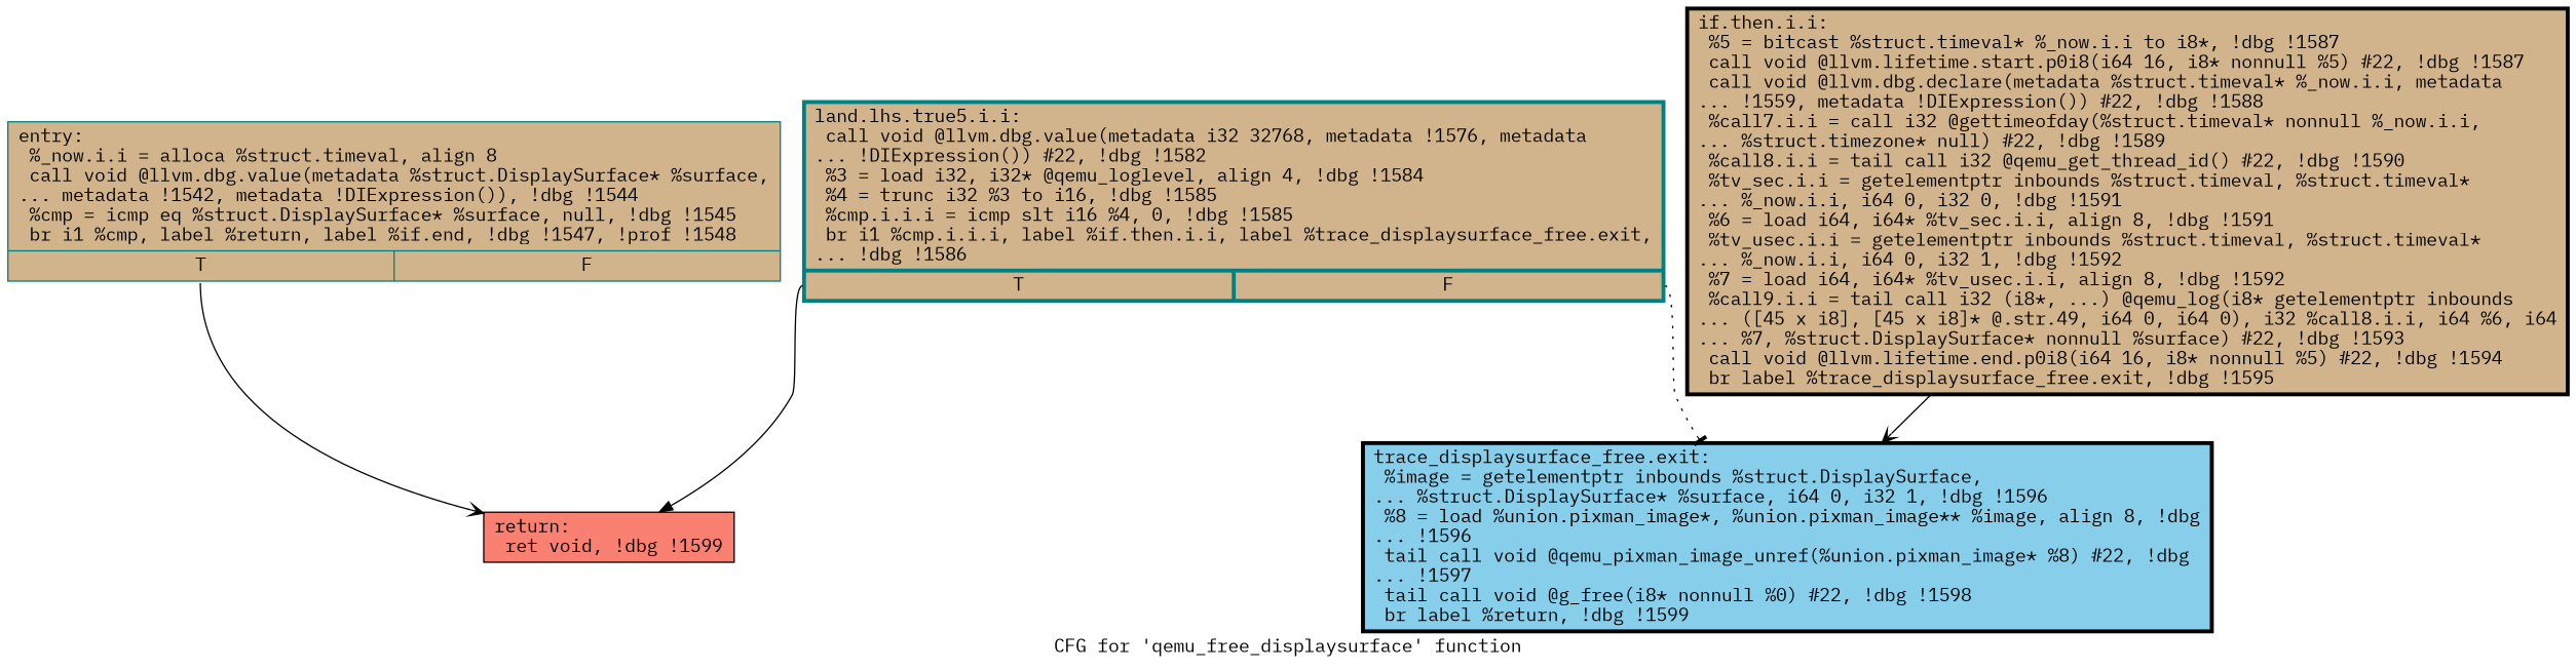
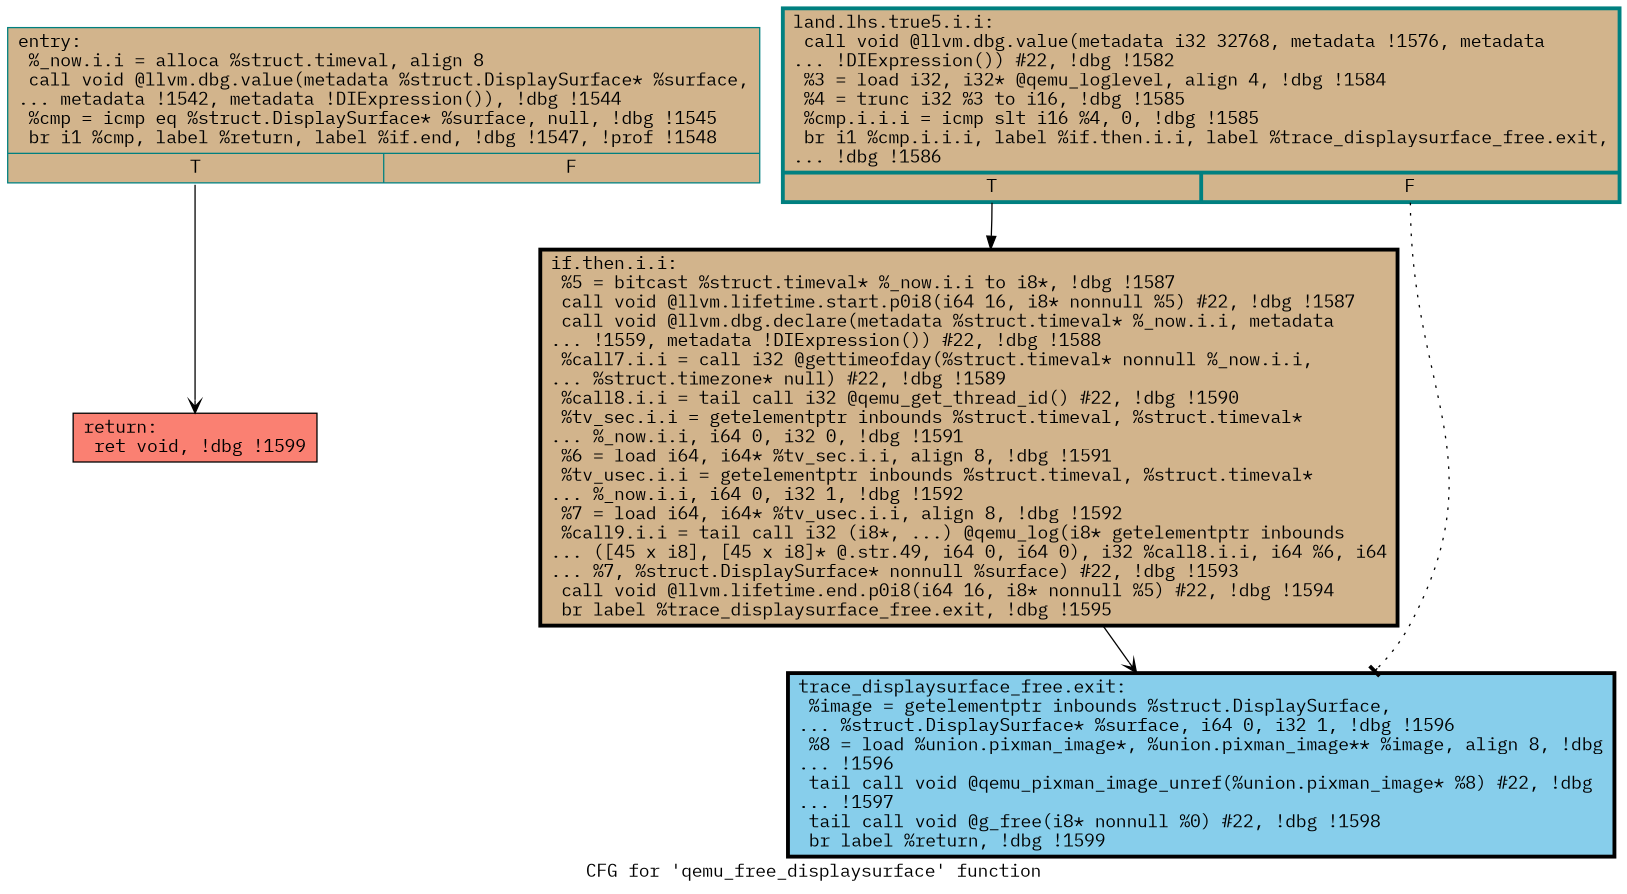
  digraph {
    fontname="IBM Plex Mono"
    label="CFG for 'qemu_free_displaysurface' function"
    node [color=black fillcolor=tan fontname="IBM Plex Mono" shape=record style=filled penwidth=3.0]
    edge [arrowhead=vee fontname="IBM Plex Mono" style=solid tailport=s0]
    n1 [color=teal label="{entry:\l  %_now.i.i = alloca %struct.timeval, align 8\l  call void @llvm.dbg.value(metadata %struct.DisplaySurface* %surface,\l... metadata !1542, metadata !DIExpression()), !dbg !1544\l  %cmp = icmp eq %struct.DisplaySurface* %surface, null, !dbg !1545\l  br i1 %cmp, label %return, label %if.end, !dbg !1547, !prof !1548\l|{<s0>T|<s1>F}}" penwidth=""]
    n2 [fillcolor=salmon label="{return:                                           \l  ret void, !dbg !1599\l}" penwidth=""]
    n3 [fillcolor=skyblue label="{trace_displaysurface_free.exit:                   \l  %image = getelementptr inbounds %struct.DisplaySurface,\l... %struct.DisplaySurface* %surface, i64 0, i32 1, !dbg !1596\l  %8 = load %union.pixman_image*, %union.pixman_image** %image, align 8, !dbg\l... !1596\l  tail call void @qemu_pixman_image_unref(%union.pixman_image* %8) #22, !dbg\l... !1597\l  tail call void @g_free(i8* nonnull %0) #22, !dbg !1598\l  br label %return, !dbg !1599\l}"]
    n4 [color=teal label="{land.lhs.true5.i.i:                               \l  call void @llvm.dbg.value(metadata i32 32768, metadata !1576, metadata\l... !DIExpression()) #22, !dbg !1582\l  %3 = load i32, i32* @qemu_loglevel, align 4, !dbg !1584\l  %4 = trunc i32 %3 to i16, !dbg !1585\l  %cmp.i.i.i = icmp slt i16 %4, 0, !dbg !1585\l  br i1 %cmp.i.i.i, label %if.then.i.i, label %trace_displaysurface_free.exit,\l... !dbg !1586\l|{<s0>T|<s1>F}}"]
    n5 [label="{if.then.i.i:                                      \l  %5 = bitcast %struct.timeval* %_now.i.i to i8*, !dbg !1587\l  call void @llvm.lifetime.start.p0i8(i64 16, i8* nonnull %5) #22, !dbg !1587\l  call void @llvm.dbg.declare(metadata %struct.timeval* %_now.i.i, metadata\l... !1559, metadata !DIExpression()) #22, !dbg !1588\l  %call7.i.i = call i32 @gettimeofday(%struct.timeval* nonnull %_now.i.i,\l... %struct.timezone* null) #22, !dbg !1589\l  %call8.i.i = tail call i32 @qemu_get_thread_id() #22, !dbg !1590\l  %tv_sec.i.i = getelementptr inbounds %struct.timeval, %struct.timeval*\l... %_now.i.i, i64 0, i32 0, !dbg !1591\l  %6 = load i64, i64* %tv_sec.i.i, align 8, !dbg !1591\l  %tv_usec.i.i = getelementptr inbounds %struct.timeval, %struct.timeval*\l... %_now.i.i, i64 0, i32 1, !dbg !1592\l  %7 = load i64, i64* %tv_usec.i.i, align 8, !dbg !1592\l  %call9.i.i = tail call i32 (i8*, ...) @qemu_log(i8* getelementptr inbounds\l... ([45 x i8], [45 x i8]* @.str.49, i64 0, i64 0), i32 %call8.i.i, i64 %6, i64\l... %7, %struct.DisplaySurface* nonnull %surface) #22, !dbg !1593\l  call void @llvm.lifetime.end.p0i8(i64 16, i8* nonnull %5) #22, !dbg !1594\l  br label %trace_displaysurface_free.exit, !dbg !1595\l}"]
    n1 -> n2
    n4 -> n3 [arrowhead=tee style=dotted tailport=s1]
-   n4 -> n2 [arrowhead=normal]
+   n4 -> n5 [arrowhead=normal]
    n5 -> n3
  }
